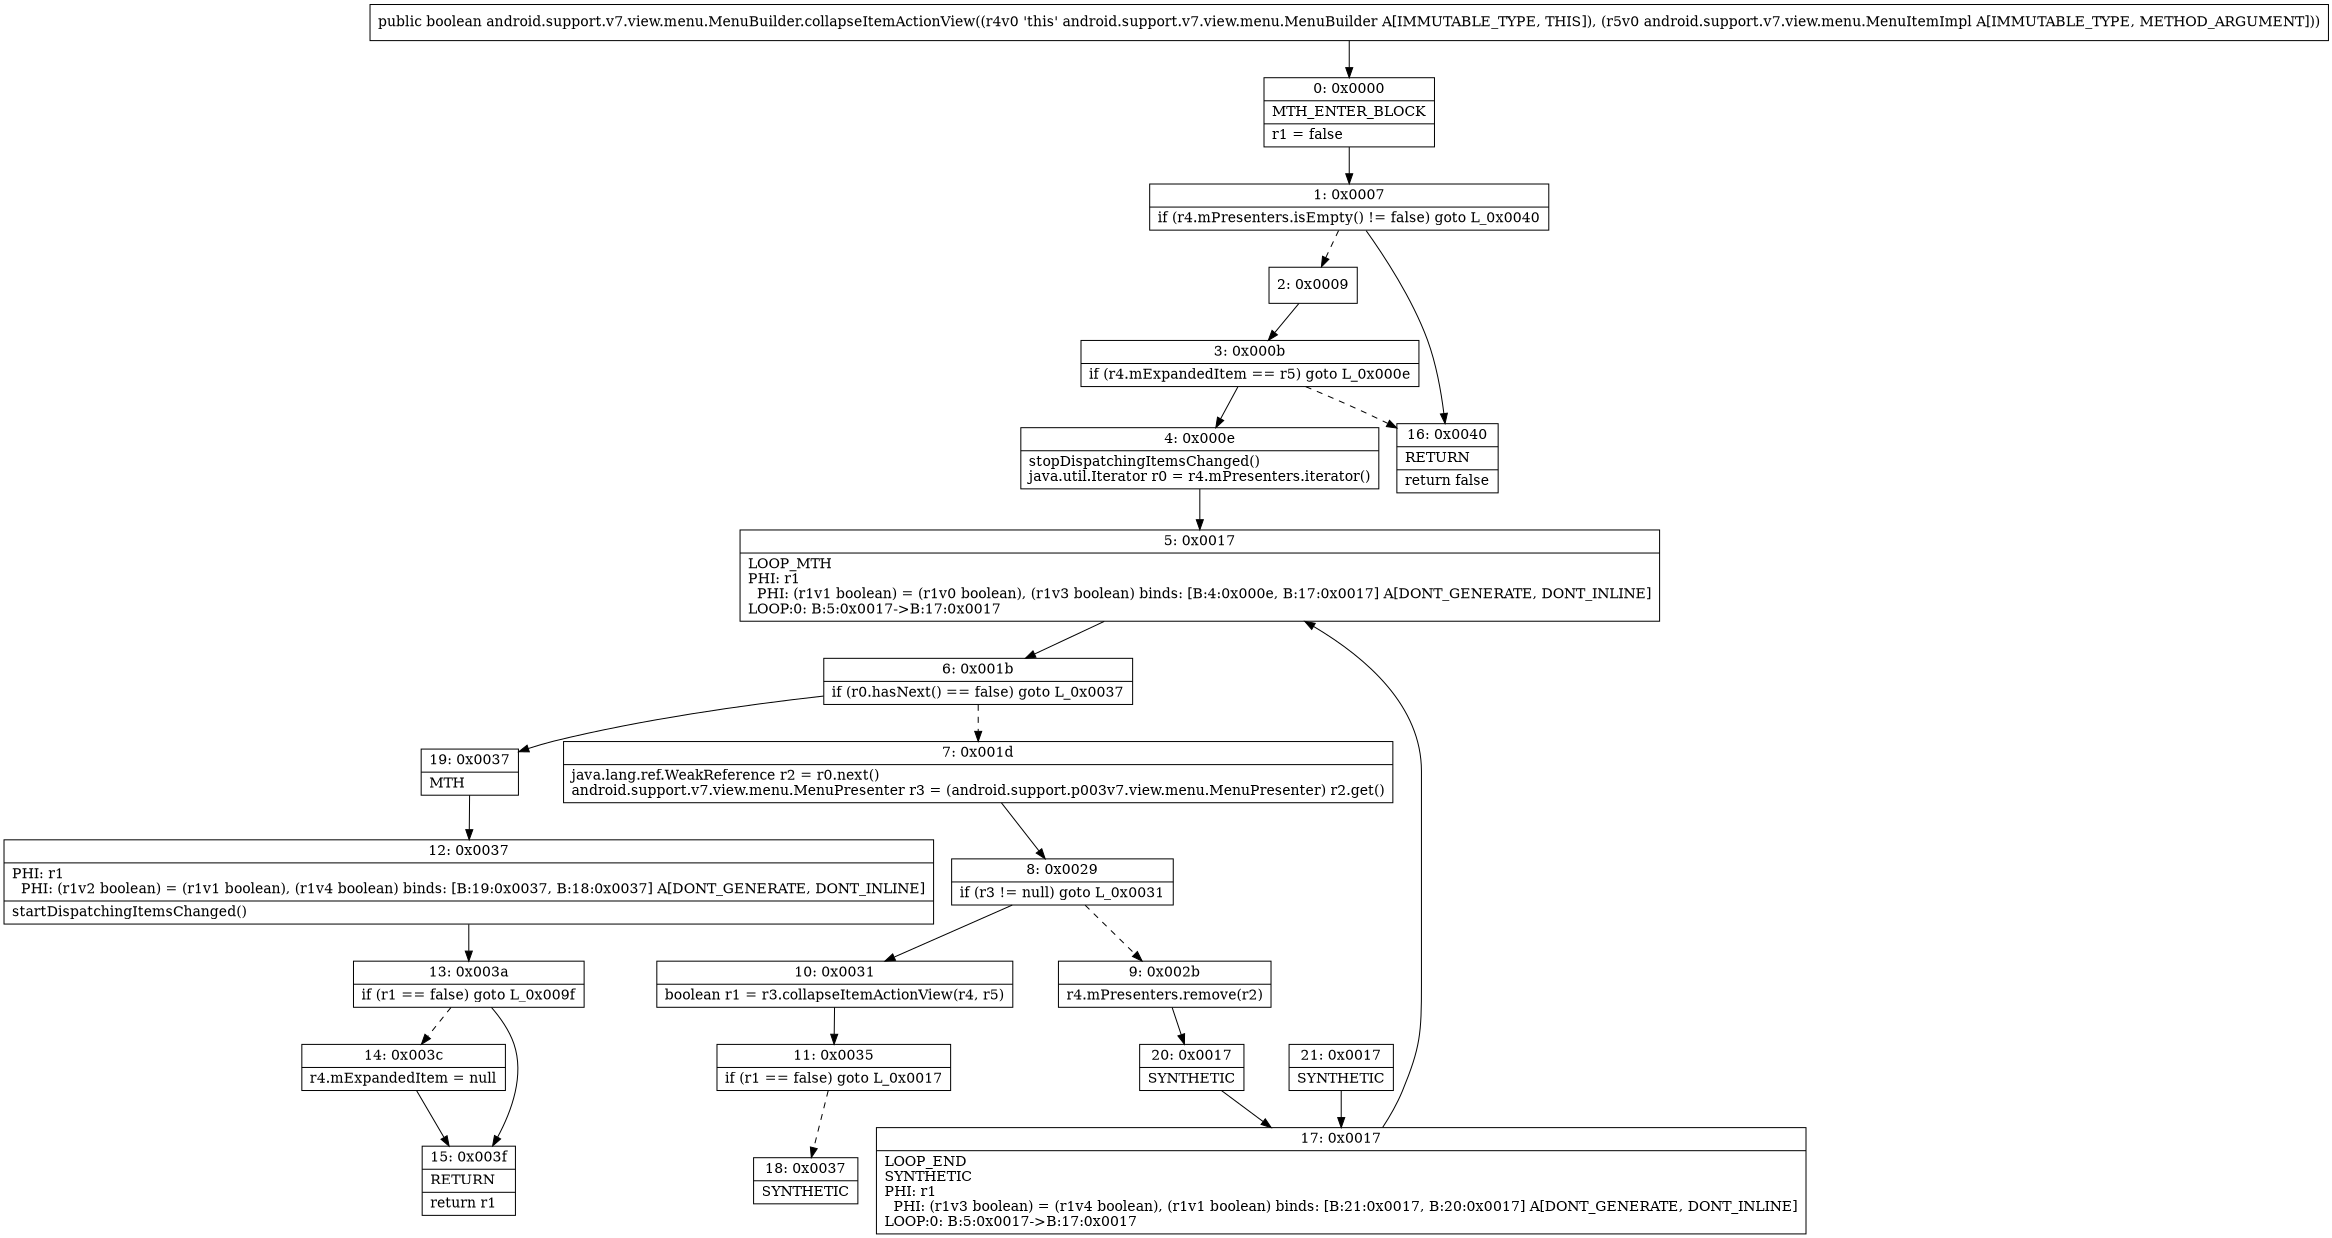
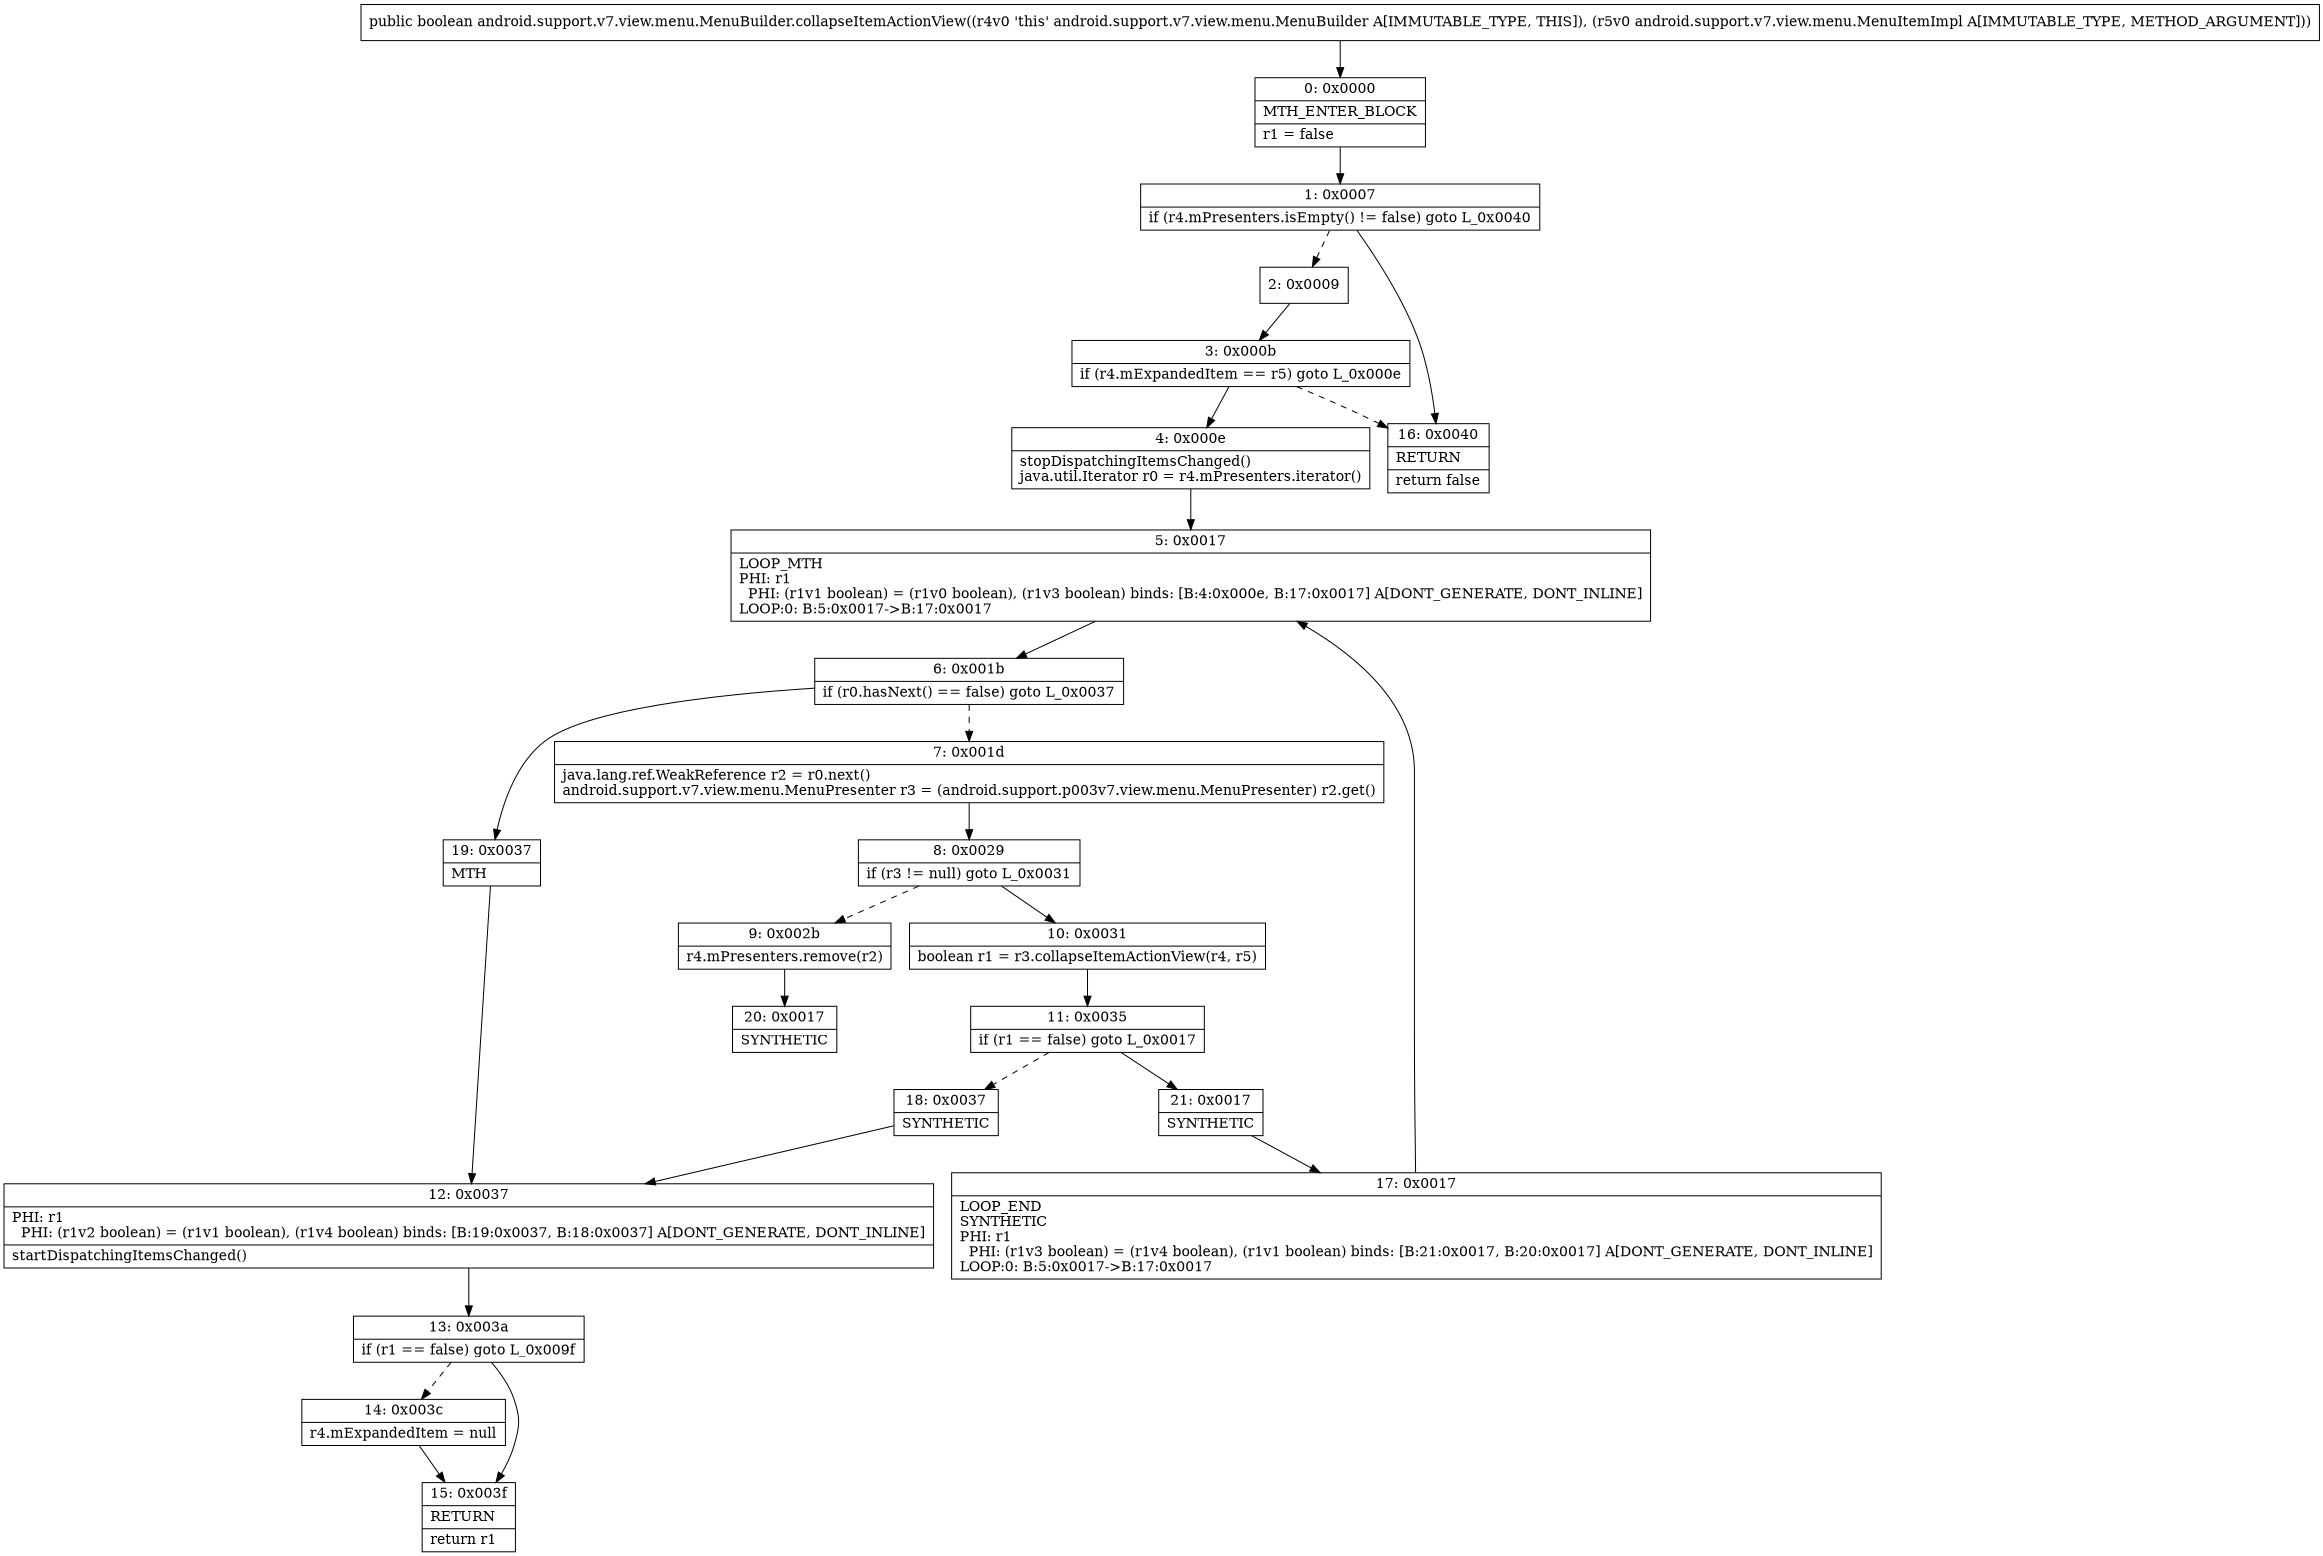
  digraph {
    node [shape=record]
    n1 [label="{0\:\ 0x0000|MTH_ENTER_BLOCK\l|r1 = false\l}"]
    n2 [label="{1\:\ 0x0007|if (r4.mPresenters.isEmpty() != false) goto L_0x0040\l}"]
    n3 [label="{2\:\ 0x0009}"]
    n4 [label="{16\:\ 0x0040|RETURN\l|return false\l}"]
    n5 [label="{3\:\ 0x000b|if (r4.mExpandedItem == r5) goto L_0x000e\l}"]
    n6 [label="{4\:\ 0x000e|stopDispatchingItemsChanged()\ljava.util.Iterator r0 = r4.mPresenters.iterator()\l}"]
    n7 [label="{5\:\ 0x0017|LOOP_MTH\lPHI: r1 \l  PHI: (r1v1 boolean) = (r1v0 boolean), (r1v3 boolean) binds: [B:4:0x000e, B:17:0x0017] A[DONT_GENERATE, DONT_INLINE]\lLOOP:0: B:5:0x0017\-\>B:17:0x0017\l}"]
    n8 [label="{6\:\ 0x001b|if (r0.hasNext() == false) goto L_0x0037\l}"]
    n9 [label="{7\:\ 0x001d|java.lang.ref.WeakReference r2 = r0.next()\landroid.support.v7.view.menu.MenuPresenter r3 = (android.support.p003v7.view.menu.MenuPresenter) r2.get()\l}"]
    n10 [label="{19\:\ 0x0037|MTH\l}"]
    n11 [label="{8\:\ 0x0029|if (r3 != null) goto L_0x0031\l}"]
    n12 [label="{12\:\ 0x0037|PHI: r1 \l  PHI: (r1v2 boolean) = (r1v1 boolean), (r1v4 boolean) binds: [B:19:0x0037, B:18:0x0037] A[DONT_GENERATE, DONT_INLINE]\l|startDispatchingItemsChanged()\l}"]
    n13 [label="{9\:\ 0x002b|r4.mPresenters.remove(r2)\l}"]
    n14 [label="{10\:\ 0x0031|boolean r1 = r3.collapseItemActionView(r4, r5)\l}"]
    n15 [label="{20\:\ 0x0017|SYNTHETIC\l}"]
    n16 [label="{11\:\ 0x0035|if (r1 == false) goto L_0x0017\l}"]
    n17 [label="{17\:\ 0x0017|LOOP_END\lSYNTHETIC\lPHI: r1 \l  PHI: (r1v3 boolean) = (r1v4 boolean), (r1v1 boolean) binds: [B:21:0x0017, B:20:0x0017] A[DONT_GENERATE, DONT_INLINE]\lLOOP:0: B:5:0x0017\-\>B:17:0x0017\l}"]
    n18 [label="{18\:\ 0x0037|SYNTHETIC\l}"]
    n19 [label="{21\:\ 0x0017|SYNTHETIC\l}"]
    n20 [label="{13\:\ 0x003a|if (r1 == false) goto L_0x009f\l}"]
    n21 [label="{14\:\ 0x003c|r4.mExpandedItem = null\l}"]
    n22 [label="{15\:\ 0x003f|RETURN\l|return r1\l}"]
    n23 [label="{public boolean android.support.v7.view.menu.MenuBuilder.collapseItemActionView((r4v0 'this' android.support.v7.view.menu.MenuBuilder A[IMMUTABLE_TYPE, THIS]), (r5v0 android.support.v7.view.menu.MenuItemImpl A[IMMUTABLE_TYPE, METHOD_ARGUMENT])) }"]
    n1 -> n2
    n2 -> n3 [style=dashed]
    n2 -> n4
    n3 -> n5
    n5 -> n4 [style=dashed]
    n5 -> n6
    n6 -> n7
    n7 -> n8
    n8 -> n9 [style=dashed]
    n8 -> n10
    n9 -> n11
    n10 -> n12
    n11 -> n13 [style=dashed]
    n11 -> n14
    n12 -> n20
    n13 -> n15
    n14 -> n16
-   n15 -> n17
    n16 -> n18 [style=dashed]
+   n16 -> n19
    n17 -> n7
+   n18 -> n12
    n19 -> n17
    n20 -> n21 [style=dashed]
    n20 -> n22
    n21 -> n22
    n23 -> n1
  }
